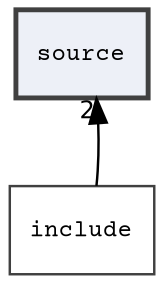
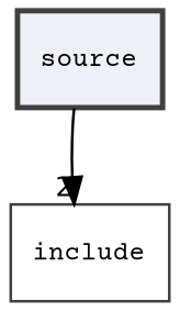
  digraph {
    compound=true
    fontname="Courier Prime"
    node [color=grey25 fillcolor="#edf0f7" fontname="Courier Prime" fontsize=10 shape=box]
    n1 [label=source style="filled,bold,"]
    n2 [label=include]
-   n2 -> n1 [fontname="Courier Prime" fontsize=10 headlabel=2 labeldistance=1.5 labelfontname=Helvetica labelfontsize=10]
+   n1 -> n2 [fontname="Courier Prime" fontsize=10 headlabel=2 labeldistance=1.5 labelfontname=Helvetica labelfontsize=10]
  }
